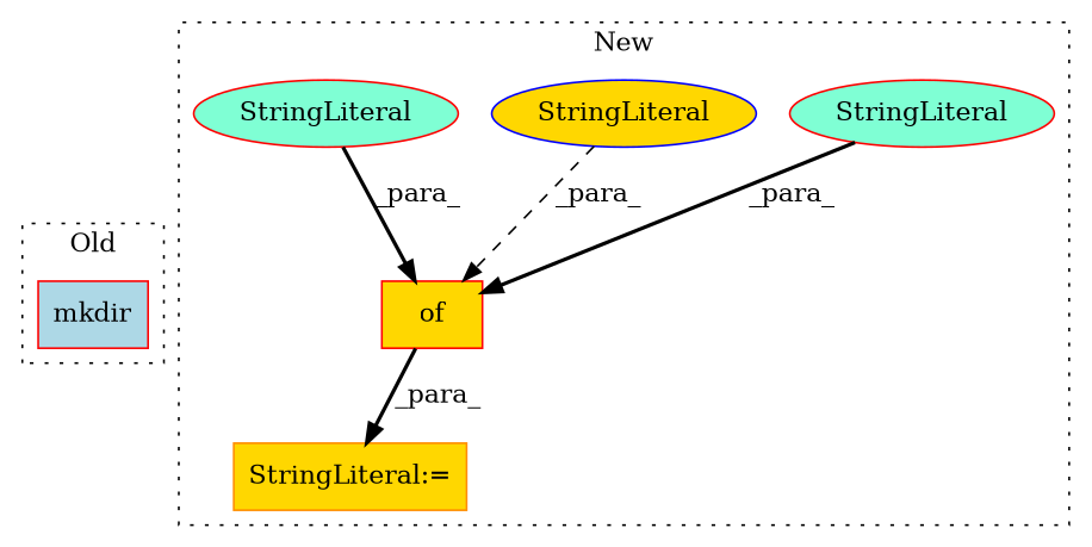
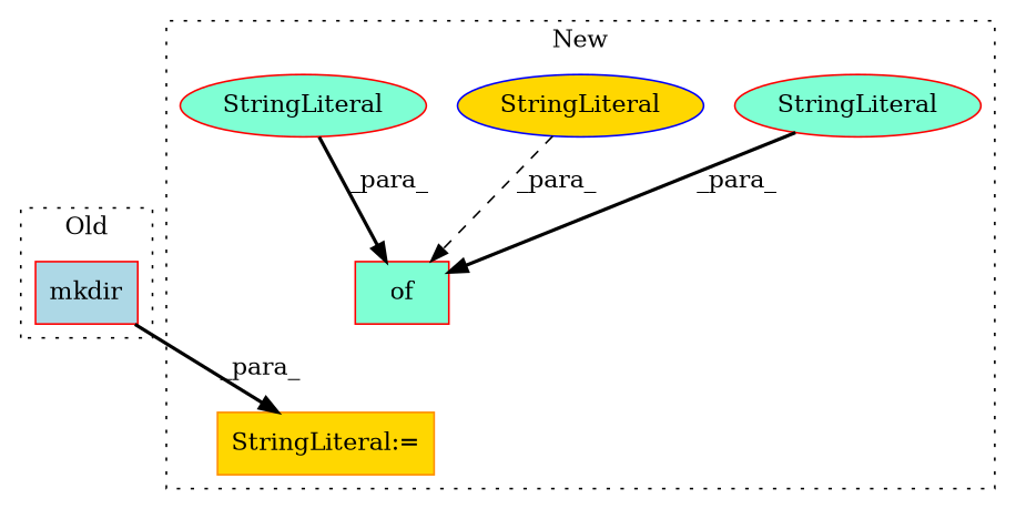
  digraph {
    node [a=45 color=red fillcolor=gold l=6 shape=box style=filled]
    edge [style=bold]
-   n1 [a=32 l="3,1" label=of s="5679,5720"]
+   n1 [a=32 fillcolor=aquamarine l="3,1" label=of s="5679,5720"]
    n2 [fillcolor=aquamarine label=StringLiteral s=5695 shape=ellipse]
    n3 [color=blue label=StringLiteral s=5708 shape=ellipse]
    n4 [a=7 color=darkorange l=1 label="StringLiteral:=" s=5674]
    n5 [fillcolor=aquamarine label=StringLiteral s=5682 shape=ellipse]
    n6 [a=32 fillcolor=lightblue l="6,1" label=mkdir s="1884,1901"]
    subgraph cluster_1 {
      label=New
      style=dotted
      n1
      n2
      n3
      n4
      n5
    }
    subgraph cluster_2 {
      label=Old
      style=dotted
      n6
    }
-   n1 -> n4 [label=_para_]
+   n6 -> n4 [label=_para_]
    n2 -> n1 [label=_para_]
    n3 -> n1 [label=_para_ style=dashed]
    n5 -> n1 [label=_para_]
  }
